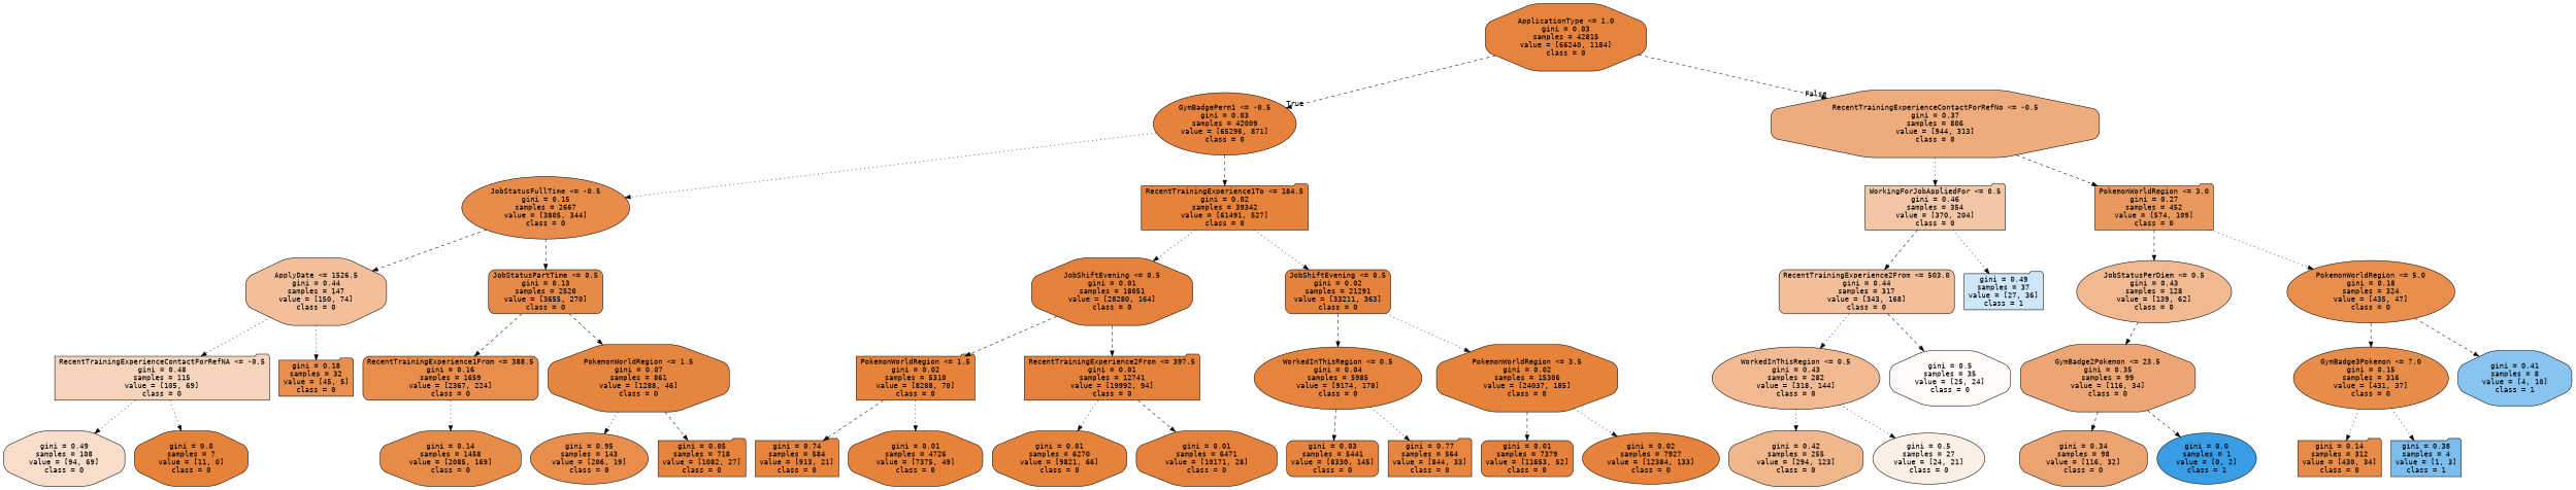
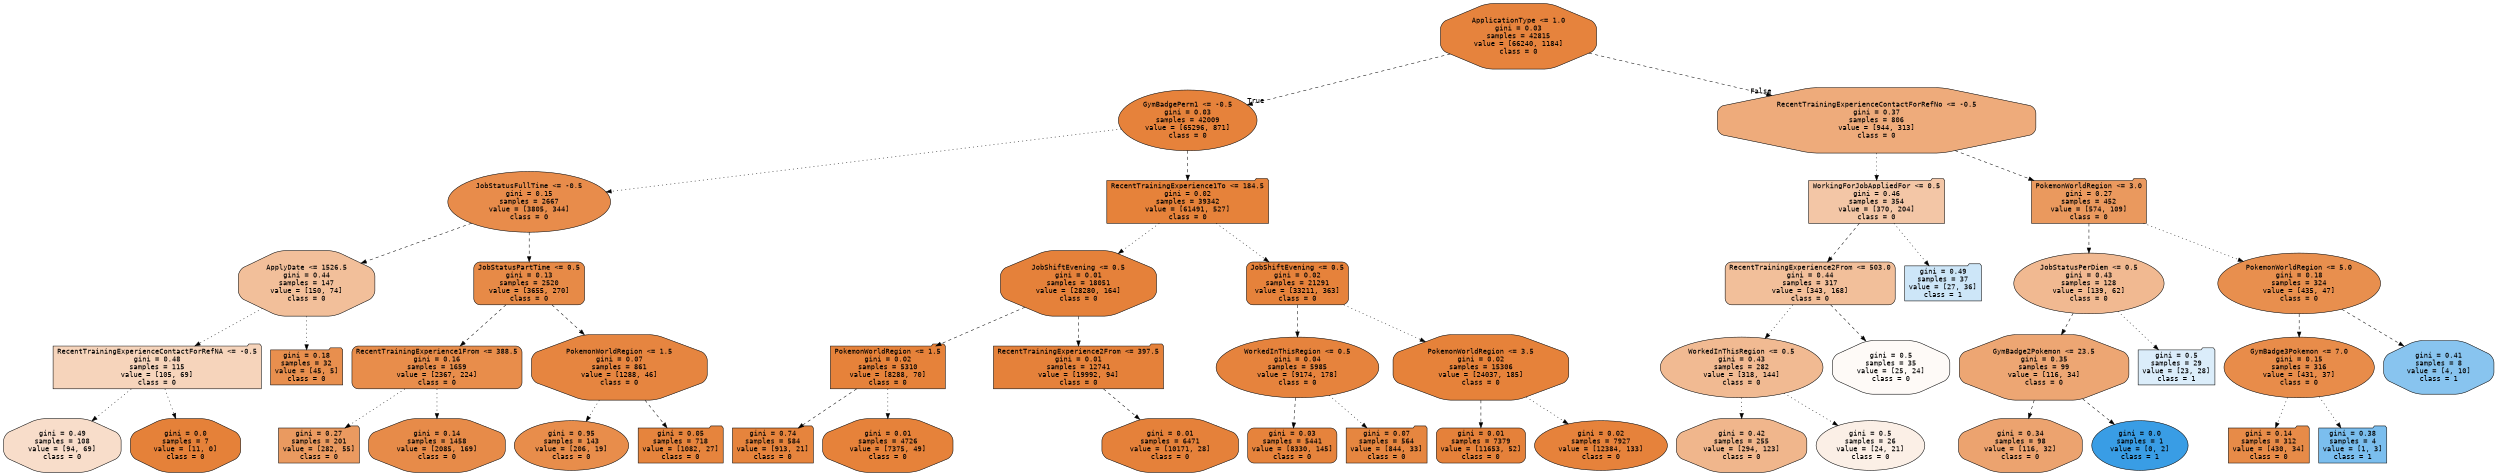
  digraph {
    fontname="DejaVu Sans Mono"
    node [color=black fillcolor="#e58139fd" fontname="DejaVu Sans Mono" shape=octagon style="filled, rounded"]
    edge [fontname="DejaVu Sans Mono" style=dashed]
    n1 [fillcolor="#e58139fa" label="ApplicationType <= 1.0\ngini = 0.03\nsamples = 42815\nvalue = [66240, 1184]\nclass = 0"]
    n2 [fillcolor="#e58139fc" label="GymBadgePerm1 <= -0.5\ngini = 0.03\nsamples = 42009\nvalue = [65296, 871]\nclass = 0" shape=ellipse]
    n3 [fillcolor="#e58139aa" label="RecentTrainingExperienceContactForRefNo <= -0.5\ngini = 0.37\nsamples = 806\nvalue = [944, 313]\nclass = 0"]
    n4 [fillcolor="#e58139e8" label="JobStatusFullTime <= -0.5\ngini = 0.15\nsamples = 2667\nvalue = [3805, 344]\nclass = 0" shape=ellipse]
    n5 [label="RecentTrainingExperience1To <= 184.5\ngini = 0.02\nsamples = 39342\nvalue = [61491, 527]\nclass = 0" shape=folder]
    n6 [fillcolor="#e5813972" label="WorkingForJobAppliedFor <= 0.5\ngini = 0.46\nsamples = 354\nvalue = [370, 204]\nclass = 0" shape=folder]
    n7 [fillcolor="#e58139cf" label="PokemonWorldRegion <= 3.0\ngini = 0.27\nsamples = 452\nvalue = [574, 109]\nclass = 0" shape=folder]
    n8 [fillcolor="#e5813981" label="ApplyDate <= 1526.5\ngini = 0.44\nsamples = 147\nvalue = [150, 74]\nclass = 0"]
    n9 [fillcolor="#e58139ec" label="JobStatusPartTime <= 0.5\ngini = 0.13\nsamples = 2520\nvalue = [3655, 270]\nclass = 0" shape=box]
    n10 [fillcolor="#e58139fe" label="JobShiftEvening <= 0.5\ngini = 0.01\nsamples = 18051\nvalue = [28280, 164]\nclass = 0"]
    n11 [fillcolor="#e58139fc" label="JobShiftEvening <= 0.5\ngini = 0.02\nsamples = 21291\nvalue = [33211, 363]\nclass = 0" shape=box]
    n12 [fillcolor="#e5813957" label="RecentTrainingExperienceContactForRefNA <= -0.5\ngini = 0.48\nsamples = 115\nvalue = [105, 69]\nclass = 0" shape=folder]
    n13 [fillcolor="#e58139e3" label="gini = 0.18\nsamples = 32\nvalue = [45, 5]\nclass = 0" shape=folder]
    n14 [fillcolor="#e58139e7" label="RecentTrainingExperience1From <= 388.5\ngini = 0.16\nsamples = 1659\nvalue = [2367, 224]\nclass = 0" shape=box]
    n15 [fillcolor="#e58139f6" label="PokemonWorldRegion <= 1.5\ngini = 0.07\nsamples = 861\nvalue = [1288, 46]\nclass = 0"]
    n16 [fillcolor="#e5813944" label="gini = 0.49\nsamples = 108\nvalue = [94, 69]\nclass = 0"]
    n17 [fillcolor="#e58139ff" label="gini = 0.0\nsamples = 7\nvalue = [11, 0]\nclass = 0"]
+   n18 [fillcolor="#e58139cd" label="gini = 0.27\nsamples = 201\nvalue = [282, 55]\nclass = 0" shape=folder]
    n19 [fillcolor="#e58139ea" label="gini = 0.14\nsamples = 1458\nvalue = [2085, 169]\nclass = 0"]
    n20 [fillcolor="#e58139e7" label="gini = 0.95\nsamples = 143\nvalue = [206, 19]\nclass = 0" shape=ellipse]
    n21 [fillcolor="#e58139f9" label="gini = 0.05\nsamples = 718\nvalue = [1082, 27]\nclass = 0" shape=folder]
    n22 [label="PokemonWorldRegion <= 1.5\ngini = 0.02\nsamples = 5310\nvalue = [8288, 70]\nclass = 0" shape=folder]
    n23 [fillcolor="#e58139fe" label="RecentTrainingExperience2From <= 397.5\ngini = 0.01\nsamples = 12741\nvalue = [19992, 94]\nclass = 0" shape=folder]
    n24 [fillcolor="#e58139fa" label="WorkedInThisRegion <= 0.5\ngini = 0.04\nsamples = 5985\nvalue = [9174, 178]\nclass = 0" shape=ellipse]
    n25 [label="PokemonWorldRegion <= 3.5\ngini = 0.02\nsamples = 15306\nvalue = [24037, 185]\nclass = 0"]
    n26 [fillcolor="#e58139f9" label="gini = 0.74\nsamples = 584\nvalue = [913, 21]\nclass = 0" shape=folder]
    n27 [label="gini = 0.01\nsamples = 4726\nvalue = [7375, 49]\nclass = 0"]
-   n28 [label="gini = 0.01\nsamples = 6270\nvalue = [9821, 66]\nclass = 0"]
    n29 [fillcolor="#e58139fe" label="gini = 0.01\nsamples = 6471\nvalue = [10171, 28]\nclass = 0"]
    n30 [fillcolor="#e58139fb" label="gini = 0.03\nsamples = 5441\nvalue = [8330, 145]\nclass = 0" shape=box]
-   n31 [fillcolor="#e58139f5" label="gini = 0.77\nsamples = 564\nvalue = [844, 33]\nclass = 0" shape=folder]
+   n31 [fillcolor="#e58139f5" label="gini = 0.07\nsamples = 564\nvalue = [844, 33]\nclass = 0" shape=folder]
    n32 [fillcolor="#e58139fe" label="gini = 0.01\nsamples = 7379\nvalue = [11653, 52]\nclass = 0" shape=box]
    n33 [fillcolor="#e58139fc" label="gini = 0.02\nsamples = 7927\nvalue = [12384, 133]\nclass = 0" shape=ellipse]
    n34 [fillcolor="#e5813982" label="RecentTrainingExperience2From <= 503.0\ngini = 0.44\nsamples = 317\nvalue = [343, 168]\nclass = 0" shape=box]
    n35 [fillcolor="#399de540" label="gini = 0.49\nsamples = 37\nvalue = [27, 36]\nclass = 1" shape=folder]
    n36 [fillcolor="#e581398d" label="JobStatusPerDiem <= 0.5\ngini = 0.43\nsamples = 128\nvalue = [139, 62]\nclass = 0" shape=ellipse]
    n37 [fillcolor="#e58139e3" label="PokemonWorldRegion <= 5.0\ngini = 0.18\nsamples = 324\nvalue = [435, 47]\nclass = 0" shape=ellipse]
    n38 [fillcolor="#e581398c" label="WorkedInThisRegion <= 0.5\ngini = 0.43\nsamples = 282\nvalue = [318, 144]\nclass = 0" shape=ellipse]
    n39 [fillcolor="#e581390a" label="gini = 0.5\nsamples = 35\nvalue = [25, 24]\nclass = 0"]
    n40 [fillcolor="#e5813994" label="gini = 0.42\nsamples = 255\nvalue = [294, 123]\nclass = 0"]
-   n41 [fillcolor="#e5813920" label="gini = 0.5\nsamples = 27\nvalue = [24, 21]\nclass = 0" shape=ellipse]
+   n41 [fillcolor="#e5813920" label="gini = 0.5\nsamples = 26\nvalue = [24, 21]\nclass = 0" shape=ellipse]
    n42 [fillcolor="#e58139b4" label="GymBadge2Pokemon <= 23.5\ngini = 0.35\nsamples = 99\nvalue = [116, 34]\nclass = 0"]
+   n43 [fillcolor="#399de52e" label="gini = 0.5\nsamples = 29\nvalue = [23, 28]\nclass = 1" shape=folder]
    n44 [fillcolor="#e58139e9" label="GymBadge3Pokemon <= 7.0\ngini = 0.15\nsamples = 316\nvalue = [431, 37]\nclass = 0" shape=ellipse]
    n45 [fillcolor="#399de599" label="gini = 0.41\nsamples = 8\nvalue = [4, 10]\nclass = 1"]
    n46 [fillcolor="#e58139b9" label="gini = 0.34\nsamples = 98\nvalue = [116, 32]\nclass = 0"]
    n47 [fillcolor="#399de5ff" label="gini = 0.0\nsamples = 1\nvalue = [0, 2]\nclass = 1" shape=ellipse]
    n48 [fillcolor="#e58139eb" label="gini = 0.14\nsamples = 312\nvalue = [430, 34]\nclass = 0" shape=folder]
    n49 [fillcolor="#399de5aa" label="gini = 0.38\nsamples = 4\nvalue = [1, 3]\nclass = 1" shape=folder]
    n1 -> n2 [headlabel=True labelangle=45 labeldistance=2.5]
    n1 -> n3 [headlabel=False labelangle=-45 labeldistance=2.5]
    n2 -> n4 [style=dotted]
    n2 -> n5
    n3 -> n6 [style=dotted]
    n3 -> n7
    n4 -> n8
    n4 -> n9
    n5 -> n10 [style=dotted]
    n5 -> n11 [style=dotted]
    n6 -> n34
    n6 -> n35 [style=dotted]
    n7 -> n36
    n7 -> n37 [style=dotted]
    n8 -> n12 [style=dotted]
    n8 -> n13 [style=dotted]
    n9 -> n14
    n9 -> n15
    n10 -> n22
    n10 -> n23
    n11 -> n24
    n11 -> n25 [style=dotted]
    n12 -> n16 [style=dotted]
    n12 -> n17 [style=dotted]
+   n14 -> n18 [style=dotted]
    n14 -> n19 [style=dotted]
    n15 -> n20 [style=dotted]
    n15 -> n21
    n22 -> n26
    n22 -> n27 [style=dotted]
-   n23 -> n28 [style=dotted]
    n23 -> n29
    n24 -> n30
    n24 -> n31 [style=dotted]
    n25 -> n32
    n25 -> n33 [style=dotted]
    n34 -> n38 [style=dotted]
    n34 -> n39
    n36 -> n42
+   n36 -> n43 [style=dotted]
    n37 -> n44
    n37 -> n45
    n38 -> n40 [style=dotted]
    n38 -> n41 [style=dotted]
    n42 -> n46
    n42 -> n47
    n44 -> n48 [style=dotted]
    n44 -> n49 [style=dotted]
  }
